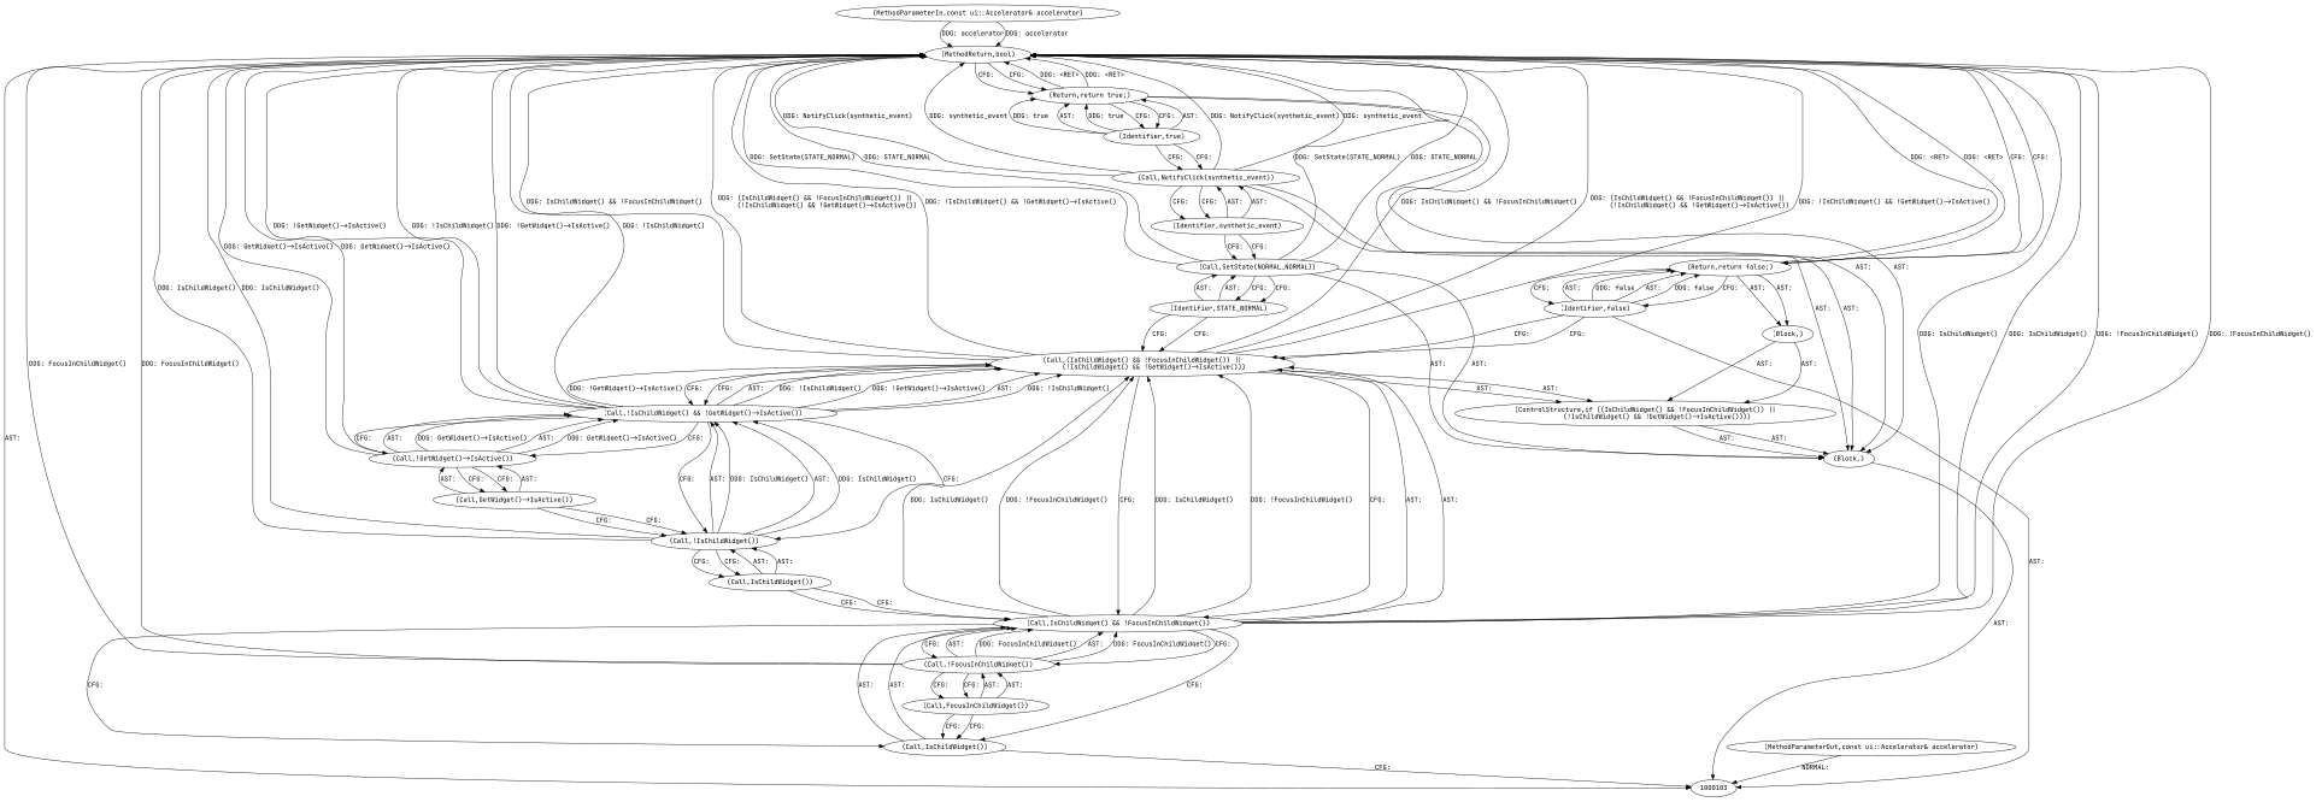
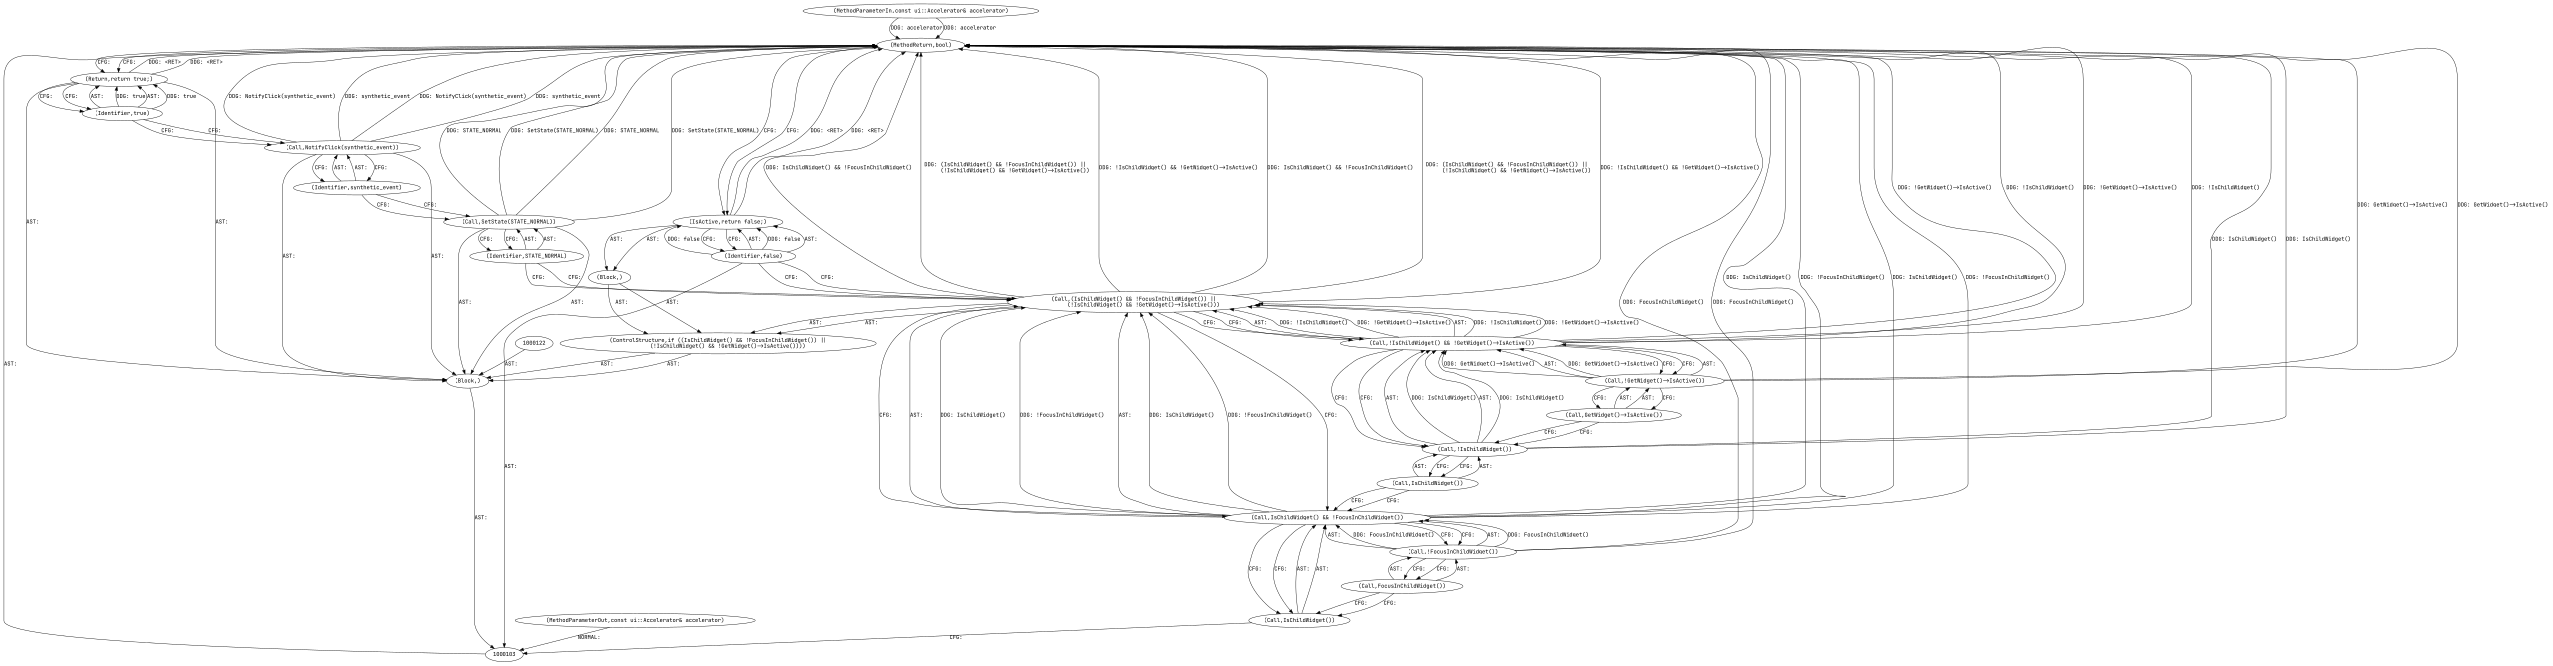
  digraph {
    fontname="JetBrains Mono"
    node [fontname="JetBrains Mono"]
    edge [fontname="JetBrains Mono"]
    n1 [label="(MethodReturn,bool)"]
    n2 [label="(Return,return true;)"]
-   n3 [label="(Return,return false;)"]
+   n3 [label="(IsActive,return false;)"]
    1000103
    n5 [label="(Block,)"]
    n6 [label="(Identifier,true)"]
    n7 [label="(Block,)"]
    n8 [label="(Identifier,false)"]
    n9 [label="(MethodParameterIn,const ui::Accelerator& accelerator)"]
    n10 [label="(MethodParameterOut,const ui::Accelerator& accelerator)"]
    n11 [label="(Identifier,synthetic_event)"]
    n12 [label="(Call,NotifyClick(synthetic_event))"]
-   n13 [label="(Call,SetState(NORMAL_NORMAL))"]
+   n13 [label="(Call,SetState(STATE_NORMAL))"]
    n14 [label="(Identifier,STATE_NORMAL)"]
    n15 [label="(ControlStructure,if ((IsChildWidget() && !FocusInChildWidget()) ||\n      (!IsChildWidget() && !GetWidget()->IsActive())))"]
    n16 [label="(Call,!FocusInChildWidget())"]
    n17 [label="(Call,FocusInChildWidget())"]
    n18 [label="(Call,IsChildWidget() && !FocusInChildWidget())"]
    n19 [label="(Call,IsChildWidget())"]
    n20 [label="(Call,(IsChildWidget() && !FocusInChildWidget()) ||\n      (!IsChildWidget() && !GetWidget()->IsActive()))"]
    n21 [label="(Call,!IsChildWidget() && !GetWidget()->IsActive())"]
    n22 [label="(Call,!GetWidget()->IsActive())"]
    n23 [label="(Call,!IsChildWidget())"]
    n24 [label="(Call,GetWidget()->IsActive())"]
    n25 [label="(Call,IsChildWidget())"]
+   1000122
    n1 -> n2 [label="CFG: "]
    n1 -> n2 [label="CFG: "]
    n1 -> n3 [label="CFG: "]
    n1 -> n3 [label="CFG: "]
-   n1 -> 1000103 [label="AST: "]
+   1000103 -> n1 [label="AST: "]
    n2 -> n1 [label="DDG: <RET>"]
    n2 -> n1 [label="DDG: <RET>"]
    n2 -> n5 [label="AST: "]
    n2 -> n5 [label="AST: "]
    n2 -> n6 [label="CFG: "]
    n2 -> n6 [label="CFG: "]
    n3 -> n1 [label="DDG: <RET>"]
    n3 -> n1 [label="DDG: <RET>"]
    n3 -> n7 [label="AST: "]
    n3 -> n7 [label="AST: "]
    n3 -> n8 [label="CFG: "]
    n3 -> n8 [label="CFG: "]
    n5 -> 1000103 [label="AST: "]
    n6 -> n2 [label="AST: "]
    n6 -> n2 [label="DDG: true"]
    n6 -> n2 [label="AST: "]
    n6 -> n2 [label="DDG: true"]
    n6 -> n12 [label="CFG: "]
    n6 -> n12 [label="CFG: "]
    n7 -> n15 [label="AST: "]
    n7 -> n15 [label="AST: "]
    n8 -> n3 [label="AST: "]
    n8 -> n3 [label="DDG: false"]
    n8 -> n3 [label="AST: "]
    n8 -> n3 [label="DDG: false"]
    n8 -> 1000103 [label="AST: "]
    n8 -> n20 [label="CFG: "]
    n8 -> n20 [label="CFG: "]
    n9 -> n1 [label="DDG: accelerator"]
    n9 -> n1 [label="DDG: accelerator"]
    n10 -> 1000103 [label="NORMAL: "]
    n11 -> n12 [label="AST: "]
    n11 -> n12 [label="AST: "]
    n11 -> n13 [label="CFG: "]
    n11 -> n13 [label="CFG: "]
    n12 -> n1 [label="DDG: NotifyClick(synthetic_event)"]
    n12 -> n1 [label="DDG: synthetic_event"]
    n12 -> n1 [label="DDG: NotifyClick(synthetic_event)"]
    n12 -> n1 [label="DDG: synthetic_event"]
    n12 -> n5 [label="AST: "]
    n12 -> n5 [label="AST: "]
    n12 -> n11 [label="CFG: "]
    n12 -> n11 [label="CFG: "]
    n13 -> n1 [label="DDG: STATE_NORMAL"]
    n13 -> n1 [label="DDG: SetState(STATE_NORMAL)"]
    n13 -> n1 [label="DDG: STATE_NORMAL"]
    n13 -> n1 [label="DDG: SetState(STATE_NORMAL)"]
    n13 -> n5 [label="AST: "]
    n13 -> n5 [label="AST: "]
    n13 -> n14 [label="CFG: "]
    n13 -> n14 [label="CFG: "]
    n14 -> n13 [label="AST: "]
    n14 -> n13 [label="AST: "]
    n14 -> n20 [label="CFG: "]
    n14 -> n20 [label="CFG: "]
    n15 -> n5 [label="AST: "]
    n15 -> n5 [label="AST: "]
    n16 -> n1 [label="DDG: FocusInChildWidget()"]
    n16 -> n1 [label="DDG: FocusInChildWidget()"]
    n16 -> n17 [label="CFG: "]
    n16 -> n17 [label="CFG: "]
    n16 -> n18 [label="AST: "]
    n16 -> n18 [label="DDG: FocusInChildWidget()"]
    n16 -> n18 [label="AST: "]
    n16 -> n18 [label="DDG: FocusInChildWidget()"]
    n17 -> n16 [label="AST: "]
    n17 -> n16 [label="AST: "]
    n17 -> n19 [label="CFG: "]
    n17 -> n19 [label="CFG: "]
    n18 -> n1 [label="DDG: IsChildWidget()"]
    n18 -> n1 [label="DDG: !FocusInChildWidget()"]
    n18 -> n1 [label="DDG: IsChildWidget()"]
    n18 -> n1 [label="DDG: !FocusInChildWidget()"]
    n18 -> n16 [label="CFG: "]
    n18 -> n16 [label="CFG: "]
    n18 -> n19 [label="CFG: "]
    n18 -> n19 [label="CFG: "]
    n18 -> n20 [label="AST: "]
    n18 -> n20 [label="DDG: IsChildWidget()"]
    n18 -> n20 [label="DDG: !FocusInChildWidget()"]
    n18 -> n20 [label="AST: "]
    n18 -> n20 [label="DDG: IsChildWidget()"]
    n18 -> n20 [label="DDG: !FocusInChildWidget()"]
    n19 -> 1000103 [label="CFG: "]
    n19 -> n18 [label="AST: "]
    n19 -> n18 [label="AST: "]
    n20 -> n1 [label="DDG: IsChildWidget() && !FocusInChildWidget()"]
    n20 -> n1 [label="DDG: (IsChildWidget() && !FocusInChildWidget()) ||\n      (!IsChildWidget() && !GetWidget()->IsActive())"]
    n20 -> n1 [label="DDG: !IsChildWidget() && !GetWidget()->IsActive()"]
    n20 -> n1 [label="DDG: IsChildWidget() && !FocusInChildWidget()"]
    n20 -> n1 [label="DDG: (IsChildWidget() && !FocusInChildWidget()) ||\n      (!IsChildWidget() && !GetWidget()->IsActive())"]
    n20 -> n1 [label="DDG: !IsChildWidget() && !GetWidget()->IsActive()"]
    n20 -> n15 [label="AST: "]
    n20 -> n15 [label="AST: "]
    n20 -> n18 [label="CFG: "]
    n20 -> n18 [label="CFG: "]
    n20 -> n21 [label="CFG: "]
    n20 -> n21 [label="CFG: "]
    n21 -> n1 [label="DDG: !GetWidget()->IsActive()"]
    n21 -> n1 [label="DDG: !IsChildWidget()"]
    n21 -> n1 [label="DDG: !GetWidget()->IsActive()"]
    n21 -> n1 [label="DDG: !IsChildWidget()"]
    n21 -> n20 [label="AST: "]
    n21 -> n20 [label="DDG: !IsChildWidget()"]
    n21 -> n20 [label="DDG: !GetWidget()->IsActive()"]
    n21 -> n20 [label="AST: "]
    n21 -> n20 [label="DDG: !IsChildWidget()"]
    n21 -> n20 [label="DDG: !GetWidget()->IsActive()"]
    n21 -> n22 [label="CFG: "]
    n21 -> n22 [label="CFG: "]
    n21 -> n23 [label="CFG: "]
    n21 -> n23 [label="CFG: "]
    n22 -> n1 [label="DDG: GetWidget()->IsActive()"]
    n22 -> n1 [label="DDG: GetWidget()->IsActive()"]
    n22 -> n21 [label="AST: "]
    n22 -> n21 [label="DDG: GetWidget()->IsActive()"]
    n22 -> n21 [label="AST: "]
    n22 -> n21 [label="DDG: GetWidget()->IsActive()"]
    n22 -> n24 [label="CFG: "]
    n22 -> n24 [label="CFG: "]
    n23 -> n1 [label="DDG: IsChildWidget()"]
    n23 -> n1 [label="DDG: IsChildWidget()"]
    n23 -> n21 [label="AST: "]
    n23 -> n21 [label="DDG: IsChildWidget()"]
    n23 -> n21 [label="AST: "]
    n23 -> n21 [label="DDG: IsChildWidget()"]
    n23 -> n25 [label="CFG: "]
    n23 -> n25 [label="CFG: "]
    n24 -> n22 [label="AST: "]
    n24 -> n22 [label="AST: "]
    n24 -> n23 [label="CFG: "]
    n24 -> n23 [label="CFG: "]
    n25 -> n18 [label="CFG: "]
    n25 -> n18 [label="CFG: "]
    n25 -> n23 [label="AST: "]
    n25 -> n23 [label="AST: "]
+   1000122 -> n5 [label="AST: "]
  }
